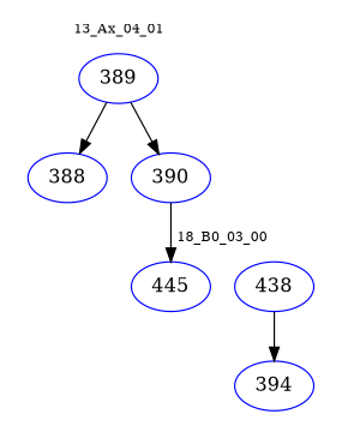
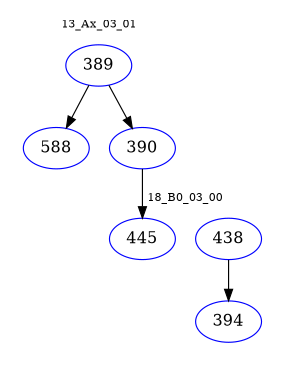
  digraph {
    node [color=blue]
    edge [color=black]
    n1 [label=389]
-   n2 [label=388]
+   n2 [label=588]
    n3 [label=390]
    n4 [label=438]
    n5 [label=394]
    n6 [label=445]
    subgraph cluster_1 {
      color=white
      fontsize=10
-     label="13_Ax_04_01"
+     label="13_Ax_03_01"
      n1
      n2
      n3
    }
    subgraph cluster_2 {
      color=white
      fontsize=10
      label="18_B0_03_00"
      n4
      n5
      n6
    }
    n1 -> n2
    n1 -> n3
    n3 -> n6
    n4 -> n5
  }
